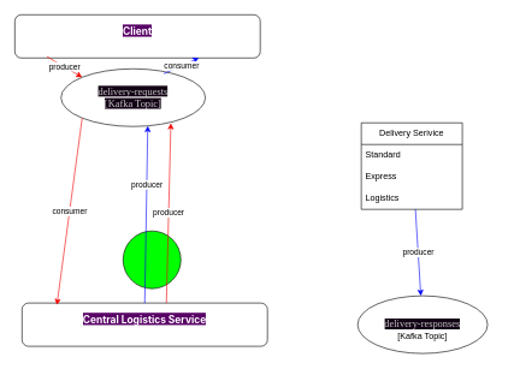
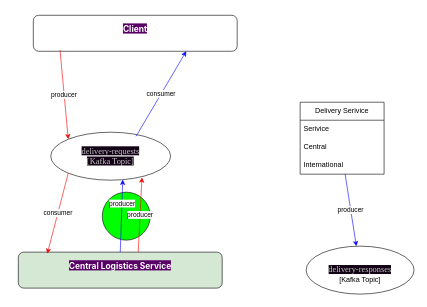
  <mxCell id="0" />
  <mxCell id="1" parent="0" />
  <mxCell id="2" value="" style="ellipse;whiteSpace=wrap;html=1;aspect=fixed;fillColor=#00FF00;" parent="1" vertex="1"><mxGeometry x="170" y="320" width="80" height="80" as="geometry" /></mxCell>
  <mxCell id="3" value="producer" style="rounded=0;orthogonalLoop=1;jettySize=auto;html=1;exitX=0.5;exitY=1;exitDx=0;exitDy=0;strokeColor=#0000FF;" parent="1" target="6" edge="1"><mxGeometry relative="1" as="geometry"><mxPoint x="575" y="290" as="sourcePoint" /><mxPoint x="470" y="430.8" as="targetPoint" /></mxGeometry></mxCell>
- <mxCell id="4" value="&#10;&lt;strong style=&quot;box-sizing: border-box; border-width: 0px; border-style: solid; border-color: rgb(229, 231, 235); --tw-border-spacing-x: 0; --tw-border-spacing-y: 0; --tw-translate-x: 0; --tw-translate-y: 0; --tw-rotate: 0; --tw-skew-x: 0; --tw-skew-y: 0; --tw-scale-x: 1; --tw-scale-y: 1; --tw-pan-x: ; --tw-pan-y: ; --tw-pinch-zoom: ; --tw-scroll-snap-strictness: proximity; --tw-gradient-from-position: ; --tw-gradient-via-position: ; --tw-gradient-to-position: ; --tw-ordinal: ; --tw-slashed-zero: ; --tw-numeric-figure: ; --tw-numeric-spacing: ; --tw-numeric-fraction: ; --tw-ring-inset: ; --tw-ring-offset-width: 0px; --tw-ring-offset-color: #fff; --tw-ring-color: rgb(59 130 246 / 0.5); --tw-ring-offset-shadow: 0 0 #0000; --tw-ring-shadow: 0 0 #0000; --tw-shadow: 0 0 #0000; --tw-shadow-colored: 0 0 #0000; --tw-blur: ; --tw-brightness: ; --tw-contrast: ; --tw-grayscale: ; --tw-hue-rotate: ; --tw-invert: ; --tw-saturate: ; --tw-sepia: ; --tw-drop-shadow: ; --tw-backdrop-blur: ; --tw-backdrop-brightness: ; --tw-backdrop-contrast: ; --tw-backdrop-grayscale: ; --tw-backdrop-hue-rotate: ; --tw-backdrop-invert: ; --tw-backdrop-opacity: ; --tw-backdrop-saturate: ; --tw-backdrop-sepia: ; --tw-contain-size: ; --tw-contain-layout: ; --tw-contain-paint: ; --tw-contain-style: ; font-weight: bolder; color: rgb(255, 255, 255); font-family: &amp;quot;SF Pro Display&amp;quot;; font-size: 14px; font-style: normal; font-variant-ligatures: normal; font-variant-caps: normal; letter-spacing: normal; orphans: 2; text-align: left; text-indent: 0px; text-transform: none; widows: 2; word-spacing: 0px; -webkit-text-stroke-width: 0px; white-space: normal; background-color: rgb(88, 0, 102); text-decoration-thickness: initial; text-decoration-style: initial; text-decoration-color: initial;&quot;&gt;Central Logistics Service&lt;/strong&gt;&#10;&#10;" style="rounded=1;whiteSpace=wrap;html=1;" parent="1" vertex="1"><mxGeometry x="30" y="420" width="340" height="60" as="geometry" /></mxCell>
- <mxCell id="5" value="&#10;&lt;strong style=&quot;box-sizing: border-box; border-width: 0px; border-style: solid; border-color: rgb(229, 231, 235); --tw-border-spacing-x: 0; --tw-border-spacing-y: 0; --tw-translate-x: 0; --tw-translate-y: 0; --tw-rotate: 0; --tw-skew-x: 0; --tw-skew-y: 0; --tw-scale-x: 1; --tw-scale-y: 1; --tw-pan-x: ; --tw-pan-y: ; --tw-pinch-zoom: ; --tw-scroll-snap-strictness: proximity; --tw-gradient-from-position: ; --tw-gradient-via-position: ; --tw-gradient-to-position: ; --tw-ordinal: ; --tw-slashed-zero: ; --tw-numeric-figure: ; --tw-numeric-spacing: ; --tw-numeric-fraction: ; --tw-ring-inset: ; --tw-ring-offset-width: 0px; --tw-ring-offset-color: #fff; --tw-ring-color: rgb(59 130 246 / 0.5); --tw-ring-offset-shadow: 0 0 #0000; --tw-ring-shadow: 0 0 #0000; --tw-shadow: 0 0 #0000; --tw-shadow-colored: 0 0 #0000; --tw-blur: ; --tw-brightness: ; --tw-contrast: ; --tw-grayscale: ; --tw-hue-rotate: ; --tw-invert: ; --tw-saturate: ; --tw-sepia: ; --tw-drop-shadow: ; --tw-backdrop-blur: ; --tw-backdrop-brightness: ; --tw-backdrop-contrast: ; --tw-backdrop-grayscale: ; --tw-backdrop-hue-rotate: ; --tw-backdrop-invert: ; --tw-backdrop-opacity: ; --tw-backdrop-saturate: ; --tw-backdrop-sepia: ; --tw-contain-size: ; --tw-contain-layout: ; --tw-contain-paint: ; --tw-contain-style: ; font-weight: bolder; color: rgb(255, 255, 255); font-family: &amp;quot;SF Pro Display&amp;quot;; font-size: 14px; font-style: normal; font-variant-ligatures: normal; font-variant-caps: normal; letter-spacing: normal; orphans: 2; text-align: left; text-indent: 0px; text-transform: none; widows: 2; word-spacing: 0px; -webkit-text-stroke-width: 0px; white-space: normal; background-color: rgb(88, 0, 102); text-decoration-thickness: initial; text-decoration-style: initial; text-decoration-color: initial;&quot;&gt;Client&lt;/strong&gt;&#10;&#10;" style="rounded=1;whiteSpace=wrap;html=1;" parent="1" vertex="1"><mxGeometry x="20" width="340" height="60" as="geometry" y="20" /></mxCell>
- <mxCell id="6" value="&lt;br&gt;&lt;span style=&quot;color: rgb(197, 200, 198); font-family: &amp;quot;Space Mono&amp;quot;; font-size: 14px; font-style: normal; font-variant-ligatures: normal; font-variant-caps: normal; font-weight: 400; letter-spacing: normal; orphans: 2; text-align: start; text-indent: 0px; text-transform: none; widows: 2; word-spacing: 0px; -webkit-text-stroke-width: 0px; white-space: pre; background-color: rgb(18, 0, 20); text-decoration-thickness: initial; text-decoration-style: initial; text-decoration-color: initial; display: inline !important; float: none;&quot;&gt;delivery-responses&lt;/span&gt;&lt;br&gt;[Kafka Topic]" style="ellipse;whiteSpace=wrap;html=1;" parent="1" vertex="1"><mxGeometry x="495" y="410" width="180" height="80" as="geometry" /></mxCell>
- <mxCell id="7" value="&lt;span style=&quot;color: rgb(197, 200, 198); font-family: &amp;quot;Space Mono&amp;quot;; font-size: 14px; text-align: start; white-space: pre; background-color: rgb(18, 0, 20);&quot;&gt;delivery-requests&lt;/span&gt;&lt;div&gt;&lt;span style=&quot;color: rgb(197, 200, 198); font-family: &amp;quot;Space Mono&amp;quot;; font-size: 14px; text-align: start; white-space: pre; background-color: rgb(18, 0, 20);&quot;&gt;[Kafka Topic]&lt;/span&gt;&lt;/div&gt;" style="ellipse;whiteSpace=wrap;html=1;" parent="1" vertex="1"><mxGeometry x="84" y="95" width="200" height="80" as="geometry" /></mxCell>
+ <mxCell id="4" value="&#10;&lt;strong style=&quot;box-sizing: border-box; border-width: 0px; border-style: solid; border-color: rgb(229, 231, 235); --tw-border-spacing-x: 0; --tw-border-spacing-y: 0; --tw-translate-x: 0; --tw-translate-y: 0; --tw-rotate: 0; --tw-skew-x: 0; --tw-skew-y: 0; --tw-scale-x: 1; --tw-scale-y: 1; --tw-pan-x: ; --tw-pan-y: ; --tw-pinch-zoom: ; --tw-scroll-snap-strictness: proximity; --tw-gradient-from-position: ; --tw-gradient-via-position: ; --tw-gradient-to-position: ; --tw-ordinal: ; --tw-slashed-zero: ; --tw-numeric-figure: ; --tw-numeric-spacing: ; --tw-numeric-fraction: ; --tw-ring-inset: ; --tw-ring-offset-width: 0px; --tw-ring-offset-color: #fff; --tw-ring-color: rgb(59 130 246 / 0.5); --tw-ring-offset-shadow: 0 0 #0000; --tw-ring-shadow: 0 0 #0000; --tw-shadow: 0 0 #0000; --tw-shadow-colored: 0 0 #0000; --tw-blur: ; --tw-brightness: ; --tw-contrast: ; --tw-grayscale: ; --tw-hue-rotate: ; --tw-invert: ; --tw-saturate: ; --tw-sepia: ; --tw-drop-shadow: ; --tw-backdrop-blur: ; --tw-backdrop-brightness: ; --tw-backdrop-contrast: ; --tw-backdrop-grayscale: ; --tw-backdrop-hue-rotate: ; --tw-backdrop-invert: ; --tw-backdrop-opacity: ; --tw-backdrop-saturate: ; --tw-backdrop-sepia: ; --tw-contain-size: ; --tw-contain-layout: ; --tw-contain-paint: ; --tw-contain-style: ; font-weight: bolder; color: rgb(255, 255, 255); font-family: &amp;quot;SF Pro Display&amp;quot;; font-size: 14px; font-style: normal; font-variant-ligatures: normal; font-variant-caps: normal; letter-spacing: normal; orphans: 2; text-align: left; text-indent: 0px; text-transform: none; widows: 2; word-spacing: 0px; -webkit-text-stroke-width: 0px; white-space: normal; background-color: rgb(88, 0, 102); text-decoration-thickness: initial; text-decoration-style: initial; text-decoration-color: initial;&quot;&gt;Central Logistics Service&lt;/strong&gt;&#10;&#10;" style="rounded=1;whiteSpace=wrap;html=1;fillColor=#d5e8d4;" parent="1" vertex="1"><mxGeometry x="30" y="420" width="340" height="60" as="geometry" /></mxCell>
+ <mxCell id="5" value="&#10;&lt;strong style=&quot;box-sizing: border-box; border-width: 0px; border-style: solid; border-color: rgb(229, 231, 235); --tw-border-spacing-x: 0; --tw-border-spacing-y: 0; --tw-translate-x: 0; --tw-translate-y: 0; --tw-rotate: 0; --tw-skew-x: 0; --tw-skew-y: 0; --tw-scale-x: 1; --tw-scale-y: 1; --tw-pan-x: ; --tw-pan-y: ; --tw-pinch-zoom: ; --tw-scroll-snap-strictness: proximity; --tw-gradient-from-position: ; --tw-gradient-via-position: ; --tw-gradient-to-position: ; --tw-ordinal: ; --tw-slashed-zero: ; --tw-numeric-figure: ; --tw-numeric-spacing: ; --tw-numeric-fraction: ; --tw-ring-inset: ; --tw-ring-offset-width: 0px; --tw-ring-offset-color: #fff; --tw-ring-color: rgb(59 130 246 / 0.5); --tw-ring-offset-shadow: 0 0 #0000; --tw-ring-shadow: 0 0 #0000; --tw-shadow: 0 0 #0000; --tw-shadow-colored: 0 0 #0000; --tw-blur: ; --tw-brightness: ; --tw-contrast: ; --tw-grayscale: ; --tw-hue-rotate: ; --tw-invert: ; --tw-saturate: ; --tw-sepia: ; --tw-drop-shadow: ; --tw-backdrop-blur: ; --tw-backdrop-brightness: ; --tw-backdrop-contrast: ; --tw-backdrop-grayscale: ; --tw-backdrop-hue-rotate: ; --tw-backdrop-invert: ; --tw-backdrop-opacity: ; --tw-backdrop-saturate: ; --tw-backdrop-sepia: ; --tw-contain-size: ; --tw-contain-layout: ; --tw-contain-paint: ; --tw-contain-style: ; font-weight: bolder; color: rgb(255, 255, 255); font-family: &amp;quot;SF Pro Display&amp;quot;; font-size: 14px; font-style: normal; font-variant-ligatures: normal; font-variant-caps: normal; letter-spacing: normal; orphans: 2; text-align: left; text-indent: 0px; text-transform: none; widows: 2; word-spacing: 0px; -webkit-text-stroke-width: 0px; white-space: normal; background-color: rgb(88, 0, 102); text-decoration-thickness: initial; text-decoration-style: initial; text-decoration-color: initial;&quot;&gt;Client&lt;/strong&gt;&#10;&#10;" style="rounded=1;whiteSpace=wrap;html=1;" parent="1" vertex="1"><mxGeometry x="55" y="25" width="340" height="60" as="geometry" /></mxCell>
+ <mxCell id="6" value="&lt;br&gt;&lt;span style=&quot;color: rgb(197, 200, 198); font-family: &amp;quot;Space Mono&amp;quot;; font-size: 14px; font-style: normal; font-variant-ligatures: normal; font-variant-caps: normal; font-weight: 400; letter-spacing: normal; orphans: 2; text-align: start; text-indent: 0px; text-transform: none; widows: 2; word-spacing: 0px; -webkit-text-stroke-width: 0px; white-space: pre; background-color: rgb(18, 0, 20); text-decoration-thickness: initial; text-decoration-style: initial; text-decoration-color: initial; display: inline !important; float: none;&quot;&gt;delivery-responses&lt;/span&gt;&lt;br&gt;[Kafka Topic]" style="ellipse;whiteSpace=wrap;html=1;" parent="1" vertex="1"><mxGeometry x="510" y="410" width="180" height="80" as="geometry" /></mxCell>
+ <mxCell id="7" value="&lt;span style=&quot;color: rgb(197, 200, 198); font-family: &amp;quot;Space Mono&amp;quot;; font-size: 14px; text-align: start; white-space: pre; background-color: rgb(18, 0, 20);&quot;&gt;delivery-requests&lt;/span&gt;&lt;div&gt;&lt;span style=&quot;color: rgb(197, 200, 198); font-family: &amp;quot;Space Mono&amp;quot;; font-size: 14px; text-align: start; white-space: pre; background-color: rgb(18, 0, 20);&quot;&gt;[Kafka Topic]&lt;/span&gt;&lt;/div&gt;" style="ellipse;whiteSpace=wrap;html=1;" parent="1" vertex="1"><mxGeometry x="84" y="220" width="200" height="80" as="geometry" /></mxCell>
  <mxCell id="8" value="producer" style="rounded=0;orthogonalLoop=1;jettySize=auto;html=1;entryX=0.601;entryY=0.99;entryDx=0;entryDy=0;exitX=0.5;exitY=0;exitDx=0;exitDy=0;strokeColor=#0000FF;entryPerimeter=0;" parent="1" source="4" target="7" edge="1"><mxGeometry x="0.333" relative="1" as="geometry"><mxPoint x="27.8" y="40" as="sourcePoint" /><mxPoint x="-60" y="170.8" as="targetPoint" /><mxPoint as="offset" /></mxGeometry></mxCell>
  <mxCell id="9" value="producer" style="rounded=0;orthogonalLoop=1;jettySize=auto;html=1;exitX=0.131;exitY=0.968;exitDx=0;exitDy=0;strokeColor=#F20000;exitPerimeter=0;entryX=0;entryY=0;entryDx=0;entryDy=0;" parent="1" source="5" target="7" edge="1"><mxGeometry relative="1" as="geometry"><mxPoint x="-100" y="153" as="sourcePoint" /><mxPoint x="-35.96" y="40" as="targetPoint" /></mxGeometry></mxCell>
  <mxCell id="10" value="consumer" style="rounded=0;orthogonalLoop=1;jettySize=auto;html=1;exitX=0;exitY=1;exitDx=0;exitDy=0;entryX=0.142;entryY=0.044;entryDx=0;entryDy=0;strokeColor=#F20000;entryPerimeter=0;" parent="1" source="7" target="4" edge="1"><mxGeometry relative="1" as="geometry"><mxPoint x="-90" y="163" as="sourcePoint" /><mxPoint x="-25.96" y="50" as="targetPoint" /></mxGeometry></mxCell>
  <mxCell id="11" value="producer" style="rounded=0;orthogonalLoop=1;jettySize=auto;html=1;entryX=0.761;entryY=0.943;entryDx=0;entryDy=0;strokeColor=#F20000;entryPerimeter=0;" parent="1" target="7" edge="1"><mxGeometry relative="1" as="geometry"><mxPoint x="230" y="420" as="sourcePoint" /><mxPoint x="230" y="300" as="targetPoint" /><mxPoint as="offset" /></mxGeometry></mxCell>
  <mxCell id="12" value="consumer" style="rounded=0;orthogonalLoop=1;jettySize=auto;html=1;entryX=0.75;entryY=1;entryDx=0;entryDy=0;exitX=0.712;exitY=0.085;exitDx=0;exitDy=0;exitPerimeter=0;strokeColor=#0000FF;" parent="1" source="7" target="5" edge="1"><mxGeometry relative="1" as="geometry"><mxPoint x="327.8" y="99.2" as="sourcePoint" /><mxPoint x="240" y="230" as="targetPoint" /></mxGeometry></mxCell>
  <mxCell id="13" value="Delivery Serivice" style="swimlane;fontStyle=0;childLayout=stackLayout;horizontal=1;startSize=30;horizontalStack=0;resizeParent=1;resizeParentMax=0;resizeLast=0;collapsible=1;marginBottom=0;whiteSpace=wrap;html=1;" vertex="1" parent="1"><mxGeometry x="500" y="170" width="140" height="120" as="geometry" /></mxCell>
- <mxCell id="14" value="Standard" style="text;strokeColor=none;fillColor=none;align=left;verticalAlign=middle;spacingLeft=4;spacingRight=4;overflow=hidden;points=[[0,0.5],[1,0.5]];portConstraint=eastwest;rotatable=0;whiteSpace=wrap;html=1;" vertex="1" parent="13"><mxGeometry y="30" width="140" height="30" as="geometry" /></mxCell>
- <mxCell id="15" value="Express" style="text;strokeColor=none;fillColor=none;align=left;verticalAlign=middle;spacingLeft=4;spacingRight=4;overflow=hidden;points=[[0,0.5],[1,0.5]];portConstraint=eastwest;rotatable=0;whiteSpace=wrap;html=1;" vertex="1" parent="13"><mxGeometry y="60" width="140" height="30" as="geometry" /></mxCell>
- <mxCell id="16" value="Logistics" style="text;strokeColor=none;fillColor=none;align=left;verticalAlign=middle;spacingLeft=4;spacingRight=4;overflow=hidden;points=[[0,0.5],[1,0.5]];portConstraint=eastwest;rotatable=0;whiteSpace=wrap;html=1;" vertex="1" parent="13"><mxGeometry y="90" width="140" height="30" as="geometry" /></mxCell>
+ <mxCell id="14" value="Serivice" style="text;strokeColor=none;fillColor=none;align=left;verticalAlign=middle;spacingLeft=4;spacingRight=4;overflow=hidden;points=[[0,0.5],[1,0.5]];portConstraint=eastwest;rotatable=0;whiteSpace=wrap;html=1;" vertex="1" parent="13"><mxGeometry y="30" width="140" height="30" as="geometry" /></mxCell>
+ <mxCell id="15" value="Central" style="text;strokeColor=none;fillColor=none;align=left;verticalAlign=middle;spacingLeft=4;spacingRight=4;overflow=hidden;points=[[0,0.5],[1,0.5]];portConstraint=eastwest;rotatable=0;whiteSpace=wrap;html=1;" vertex="1" parent="13"><mxGeometry y="60" width="140" height="30" as="geometry" /></mxCell>
+ <mxCell id="16" value="International" style="text;strokeColor=none;fillColor=none;align=left;verticalAlign=middle;spacingLeft=4;spacingRight=4;overflow=hidden;points=[[0,0.5],[1,0.5]];portConstraint=eastwest;rotatable=0;whiteSpace=wrap;html=1;" vertex="1" parent="13"><mxGeometry y="90" width="140" height="30" as="geometry" /></mxCell>
